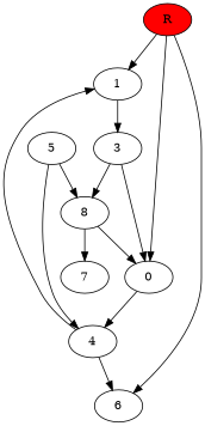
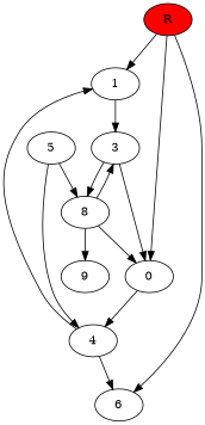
  digraph {
    1
    3
    n3 [label=0]
    8
    4
    6
-   9 [label=7]
+   9
    5
    R [fillcolor="#ff0000" style=filled]
    1 -> 3
    3 -> n3
    3 -> 8
    n3 -> 4
+   8 -> 3
    8 -> n3
    8 -> 9
    4 -> 1
    4 -> 6
    5 -> 8
    5 -> 4
    R -> 1
    R -> n3
    R -> 6
  }
